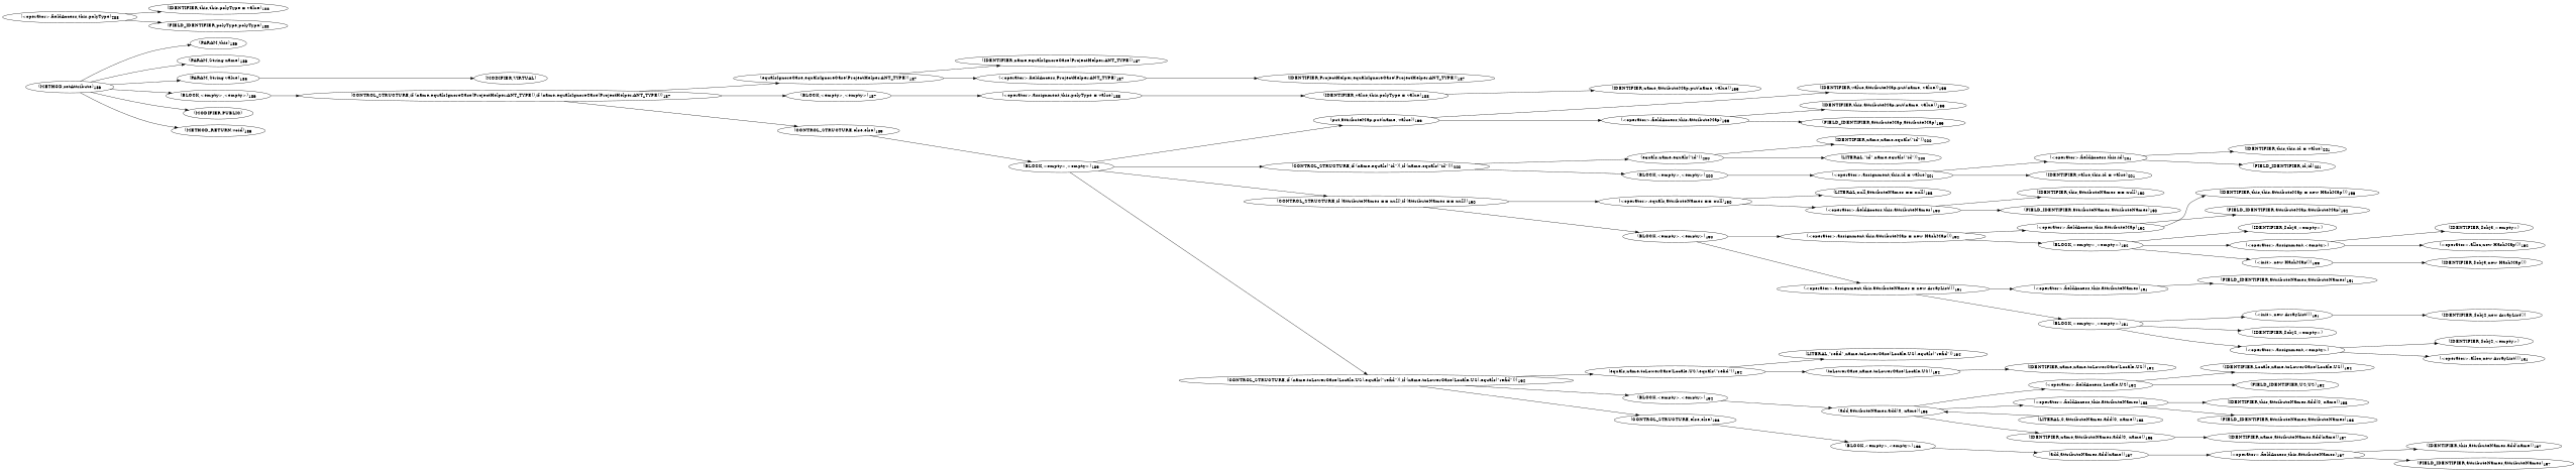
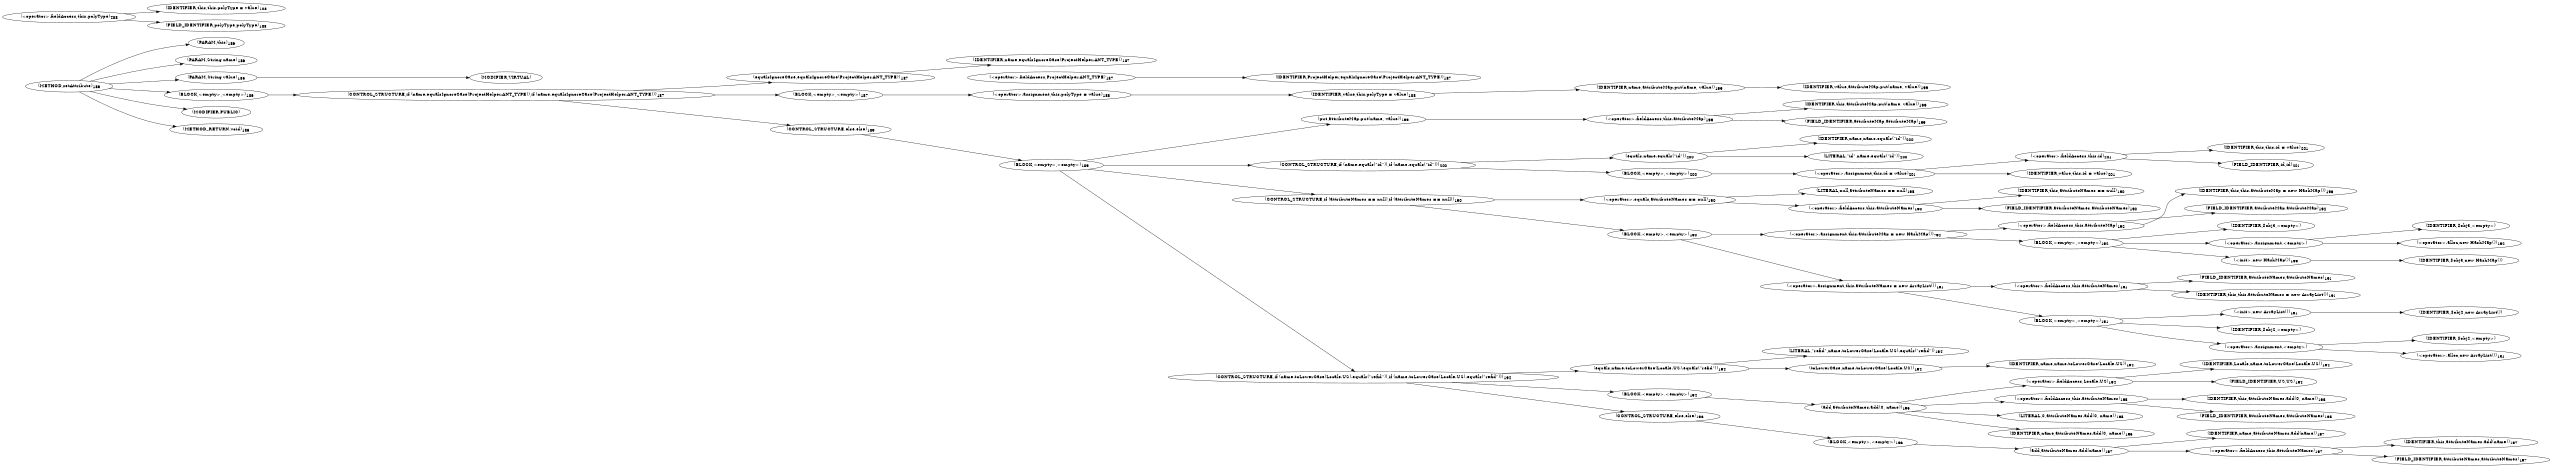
  digraph {
    rankdir=LR
    n1 [label=<(METHOD,setAttribute)<SUB>186</SUB>>]
    n2 [label=<(PARAM,this)<SUB>186</SUB>>]
    n3 [label=<(PARAM,String name)<SUB>186</SUB>>]
    n4 [label=<(PARAM,String value)<SUB>185</SUB>>]
    n5 [label=<(BLOCK,&lt;empty&gt;,&lt;empty&gt;)<SUB>186</SUB>>]
    n6 [label=<(MODIFIER,PUBLIC)>]
    n7 [label=<(METHOD_RETURN,void)<SUB>186</SUB>>]
    n8 [label=<(MODIFIER,VIRTUAL)>]
    n9 [label=<(CONTROL_STRUCTURE,if (name.equalsIgnoreCase(ProjectHelper.ANT_TYPE)),if (name.equalsIgnoreCase(ProjectHelper.ANT_TYPE)))<SUB>187</SUB>>]
    n10 [label=<(equalsIgnoreCase,equalsIgnoreCase(ProjectHelper.ANT_TYPE))<SUB>187</SUB>>]
    n11 [label=<(BLOCK,&lt;empty&gt;,&lt;empty&gt;)<SUB>187</SUB>>]
    n12 [label=<(CONTROL_STRUCTURE,else,else)<SUB>189</SUB>>]
    n13 [label=<(IDENTIFIER,name,equalsIgnoreCase(ProjectHelper.ANT_TYPE))<SUB>187</SUB>>]
    n14 [label=<(&lt;operator&gt;.fieldAccess,ProjectHelper.ANT_TYPE)<SUB>187</SUB>>]
    n15 [label=<(&lt;operator&gt;.assignment,this.polyType = value)<SUB>188</SUB>>]
    n16 [label=<(BLOCK,&lt;empty&gt;,&lt;empty&gt;)<SUB>189</SUB>>]
    n17 [label=<(IDENTIFIER,ProjectHelper,equalsIgnoreCase(ProjectHelper.ANT_TYPE))<SUB>187</SUB>>]
    n18 [label=<(IDENTIFIER,value,this.polyType = value)<SUB>188</SUB>>]
    n19 [label=<(&lt;operator&gt;.fieldAccess,this.polyType)<SUB>488</SUB>>]
    n20 [label=<(IDENTIFIER,this,this.polyType = value)<SUB>108</SUB>>]
    n21 [label=<(FIELD_IDENTIFIER,polyType,polyType)<SUB>188</SUB>>]
    n22 [label=<(IDENTIFIER,name,attributeMap.put(name, value))<SUB>199</SUB>>]
    n23 [label=<(CONTROL_STRUCTURE,if (attributeNames == null),if (attributeNames == null))<SUB>190</SUB>>]
    n24 [label=<(CONTROL_STRUCTURE,if (name.toLowerCase(Locale.US).equals(&quot;refid&quot;)),if (name.toLowerCase(Locale.US).equals(&quot;refid&quot;)))<SUB>194</SUB>>]
    n25 [label=<(put,attributeMap.put(name, value))<SUB>199</SUB>>]
    n26 [label=<(CONTROL_STRUCTURE,if (name.equals(&quot;id&quot;)),if (name.equals(&quot;id&quot;)))<SUB>200</SUB>>]
    n27 [label=<(&lt;operator&gt;.equals,attributeNames == null)<SUB>190</SUB>>]
    n28 [label=<(BLOCK,&lt;empty&gt;,&lt;empty&gt;)<SUB>190</SUB>>]
    n29 [label=<(equals,name.toLowerCase(Locale.US).equals(&quot;refid&quot;))<SUB>194</SUB>>]
    n30 [label=<(BLOCK,&lt;empty&gt;,&lt;empty&gt;)<SUB>194</SUB>>]
    n31 [label=<(CONTROL_STRUCTURE,else,else)<SUB>196</SUB>>]
    n32 [label=<(&lt;operator&gt;.fieldAccess,this.attributeMap)<SUB>199</SUB>>]
    n33 [label=<(IDENTIFIER,value,attributeMap.put(name, value))<SUB>199</SUB>>]
    n34 [label=<(equals,name.equals(&quot;id&quot;))<SUB>200</SUB>>]
    n35 [label=<(BLOCK,&lt;empty&gt;,&lt;empty&gt;)<SUB>200</SUB>>]
    n36 [label=<(&lt;operator&gt;.fieldAccess,this.attributeNames)<SUB>190</SUB>>]
    n37 [label=<(LITERAL,null,attributeNames == null)<SUB>195</SUB>>]
    n38 [label=<(&lt;operator&gt;.assignment,this.attributeNames = new ArrayList())<SUB>191</SUB>>]
-   n39 [label=<(&lt;operator&gt;.assignment,this.attributeMap = new HashMap())<SUB>192</SUB>>]
+   n39 [label=<(&lt;operator&gt;.assignment,this.attributeMap = new HashMap())<SUB>792</SUB>>]
    n40 [label=<(IDENTIFIER,this,attributeNames == null)<SUB>190</SUB>>]
    n41 [label=<(FIELD_IDENTIFIER,attributeNames,attributeNames)<SUB>190</SUB>>]
    n42 [label=<(&lt;operator&gt;.fieldAccess,this.attributeNames)<SUB>191</SUB>>]
    n43 [label=<(BLOCK,&lt;empty&gt;,&lt;empty&gt;)<SUB>191</SUB>>]
    n44 [label=<(&lt;operator&gt;.fieldAccess,this.attributeMap)<SUB>192</SUB>>]
    n45 [label=<(BLOCK,&lt;empty&gt;,&lt;empty&gt;)<SUB>192</SUB>>]
+   n46 [label=<(IDENTIFIER,this,this.attributeNames = new ArrayList())<SUB>191</SUB>>]
    n47 [label=<(FIELD_IDENTIFIER,attributeNames,attributeNames)<SUB>191</SUB>>]
    n48 [label=<(&lt;operator&gt;.assignment,&lt;empty&gt;)>]
    n49 [label=<(&lt;init&gt;,new ArrayList())<SUB>191</SUB>>]
    n50 [label=<(IDENTIFIER,$obj2,&lt;empty&gt;)>]
    n51 [label=<(IDENTIFIER,$obj2,&lt;empty&gt;)>]
    n52 [label=<(&lt;operator&gt;.alloc,new ArrayList())<SUB>131</SUB>>]
    n53 [label=<(IDENTIFIER,$obj2,new ArrayList())>]
    n54 [label=<(IDENTIFIER,this,this.attributeMap = new HashMap())<SUB>196</SUB>>]
    n55 [label=<(FIELD_IDENTIFIER,attributeMap,attributeMap)<SUB>192</SUB>>]
    n56 [label=<(&lt;operator&gt;.assignment,&lt;empty&gt;)>]
    n57 [label=<(&lt;init&gt;,new HashMap())<SUB>199</SUB>>]
    n58 [label=<(IDENTIFIER,$obj3,&lt;empty&gt;)>]
    n59 [label=<(IDENTIFIER,$obj3,&lt;empty&gt;)>]
    n60 [label=<(&lt;operator&gt;.alloc,new HashMap())<SUB>192</SUB>>]
    n61 [label=<(IDENTIFIER,$obj3,new HashMap())>]
    n62 [label=<(toLowerCase,name.toLowerCase(Locale.US))<SUB>194</SUB>>]
    n63 [label=<(LITERAL,&quot;refid&quot;,name.toLowerCase(Locale.US).equals(&quot;refid&quot;))<SUB>194</SUB>>]
    n64 [label=<(add,attributeNames.add(0, name))<SUB>195</SUB>>]
    n65 [label=<(BLOCK,&lt;empty&gt;,&lt;empty&gt;)<SUB>196</SUB>>]
    n66 [label=<(IDENTIFIER,name,name.toLowerCase(Locale.US))<SUB>194</SUB>>]
    n67 [label=<(&lt;operator&gt;.fieldAccess,Locale.US)<SUB>194</SUB>>]
    n68 [label=<(IDENTIFIER,Locale,name.toLowerCase(Locale.US))<SUB>194</SUB>>]
    n69 [label=<(FIELD_IDENTIFIER,US,US)<SUB>194</SUB>>]
    n70 [label=<(&lt;operator&gt;.fieldAccess,this.attributeNames)<SUB>195</SUB>>]
    n71 [label=<(LITERAL,0,attributeNames.add(0, name))<SUB>195</SUB>>]
    n72 [label=<(IDENTIFIER,name,attributeNames.add(0, name))<SUB>195</SUB>>]
    n73 [label=<(IDENTIFIER,this,attributeNames.add(0, name))<SUB>195</SUB>>]
    n74 [label=<(FIELD_IDENTIFIER,attributeNames,attributeNames)<SUB>195</SUB>>]
    n75 [label=<(add,attributeNames.add(name))<SUB>197</SUB>>]
    n76 [label=<(&lt;operator&gt;.fieldAccess,this.attributeNames)<SUB>197</SUB>>]
    n77 [label=<(IDENTIFIER,name,attributeNames.add(name))<SUB>197</SUB>>]
    n78 [label=<(IDENTIFIER,this,attributeNames.add(name))<SUB>197</SUB>>]
    n79 [label=<(FIELD_IDENTIFIER,attributeNames,attributeNames)<SUB>197</SUB>>]
    n80 [label=<(IDENTIFIER,this,attributeMap.put(name, value))<SUB>199</SUB>>]
    n81 [label=<(FIELD_IDENTIFIER,attributeMap,attributeMap)<SUB>199</SUB>>]
    n82 [label=<(IDENTIFIER,name,name.equals(&quot;id&quot;))<SUB>200</SUB>>]
    n83 [label=<(LITERAL,&quot;id&quot;,name.equals(&quot;id&quot;))<SUB>200</SUB>>]
    n84 [label=<(&lt;operator&gt;.assignment,this.id = value)<SUB>201</SUB>>]
    n85 [label=<(&lt;operator&gt;.fieldAccess,this.id)<SUB>201</SUB>>]
    n86 [label=<(IDENTIFIER,value,this.id = value)<SUB>201</SUB>>]
    n87 [label=<(IDENTIFIER,this,this.id = value)<SUB>201</SUB>>]
    n88 [label=<(FIELD_IDENTIFIER,id,id)<SUB>201</SUB>>]
    n1 -> n2
    n1 -> n3
    n1 -> n4
    n1 -> n5
    n1 -> n6
    n1 -> n7
    n4 -> n8
    n5 -> n9
    n9 -> n10
    n9 -> n11
    n9 -> n12
    n10 -> n13
-   n10 -> n14
    n11 -> n15
    n12 -> n16
    n14 -> n17
    n15 -> n18
    n16 -> n23
    n16 -> n24
    n16 -> n25
    n16 -> n26
    n18 -> n22
    n19 -> n20
    n19 -> n21
    n23 -> n27
    n23 -> n28
    n24 -> n29
    n24 -> n30
    n24 -> n31
    n25 -> n32
-   n25 -> n33
+   n22 -> n33
    n26 -> n34
    n26 -> n35
    n27 -> n36
    n27 -> n37
    n28 -> n38
    n28 -> n39
    n29 -> n62
    n29 -> n63
    n30 -> n64
    n31 -> n65
    n32 -> n80
    n32 -> n81
    n34 -> n82
    n34 -> n83
    n35 -> n84
    n36 -> n40
    n36 -> n41
    n38 -> n42
    n38 -> n43
    n39 -> n44
    n39 -> n45
+   n42 -> n46
    n42 -> n47
    n43 -> n48
    n43 -> n49
    n43 -> n50
    n44 -> n54
    n44 -> n55
    n45 -> n56
    n45 -> n57
    n45 -> n58
    n48 -> n51
    n48 -> n52
    n49 -> n53
    n56 -> n59
    n56 -> n60
    n57 -> n61
    n62 -> n66
    n64 -> n67
    n64 -> n70
-   n71 -> n64
+   n64 -> n71
    n64 -> n72
    n65 -> n75
    n67 -> n68
    n67 -> n69
    n70 -> n73
    n70 -> n74
    n75 -> n76
-   n72 -> n77
+   n75 -> n77
    n76 -> n78
    n76 -> n79
    n84 -> n85
    n84 -> n86
    n85 -> n87
    n85 -> n88
  }
